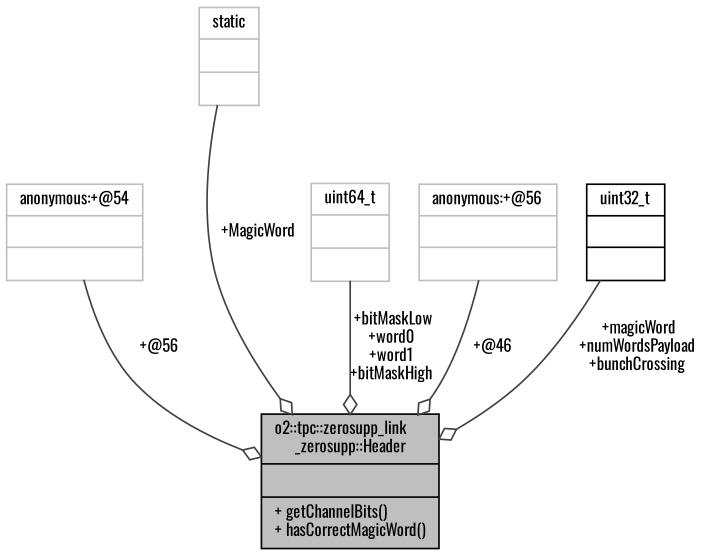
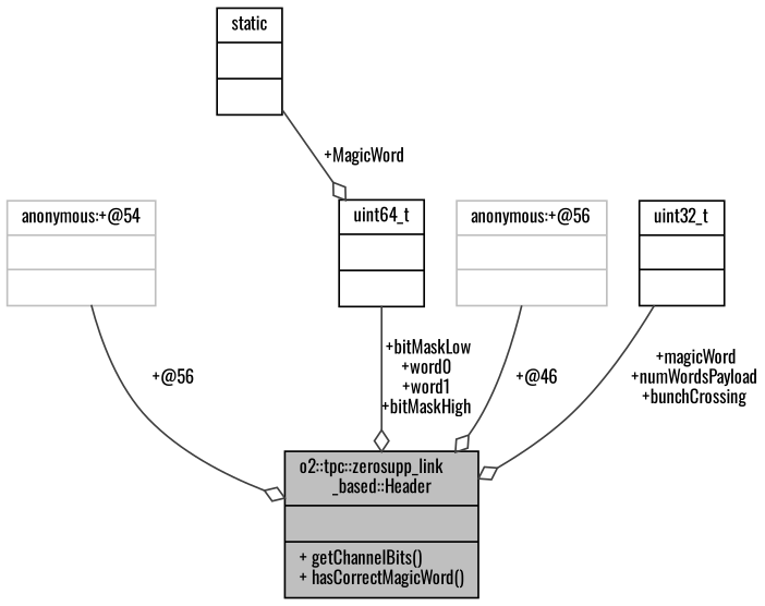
  digraph {
    fontname=Oswald
    node [color=black fontname=Oswald fontsize=10 shape=record]
    edge [arrowhead=odiamond color=grey25 fontname=Oswald fontsize=10 labelfontname=Helvetica labelfontsize=10 style=solid]
-   n1 [fillcolor=grey75 fontcolor=black height=0.2 label="{o2::tpc::zerosupp_link\l_zerosupp::Header\n||+ getChannelBits()\l+ hasCorrectMagicWord()\l}" style=filled width=0.4]
+   n1 [fillcolor=grey75 fontcolor=black height=0.2 label="{o2::tpc::zerosupp_link\l_based::Header\n||+ getChannelBits()\l+ hasCorrectMagicWord()\l}" style=filled width=0.4]
    n2 [color=grey75 height=0.2 label="{anonymous:+@54\n||}" width=0.4]
-   n3 [color=grey75 height=0.2 label="{uint64_t\n||}" width=0.4]
+   n3 [height=0.2 label="{uint64_t\n||}" width=0.4]
    n4 [color=grey75 height=0.2 label="{anonymous:+@56\n||}" width=0.4]
    n5 [height=0.2 label="{uint32_t\n||}" width=0.4]
-   n6 [color=grey75 height=0.2 label="{static\n||}" width=0.4]
+   n6 [height=0.2 label="{static\n||}" width=0.4]
    n2 -> n1 [label=" +@56"]
    n3 -> n1 [label=" +bitMaskLow\n+word0\n+word1\n+bitMaskHigh"]
    n4 -> n1 [label=" +@46"]
    n5 -> n1 [label=" +magicWord\n+numWordsPayload\n+bunchCrossing"]
-   n6 -> n1 [label=" +MagicWord"]
+   n6 -> n3 [label=" +MagicWord"]
  }
